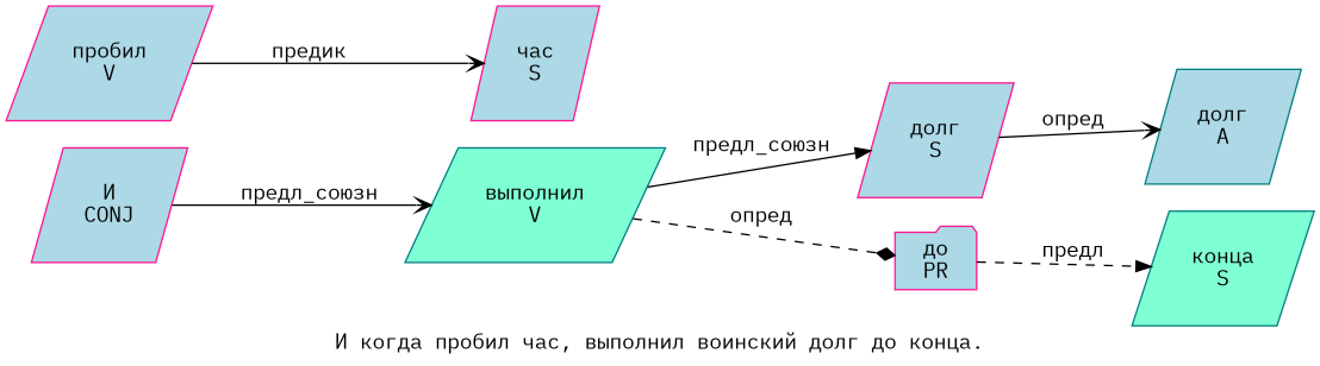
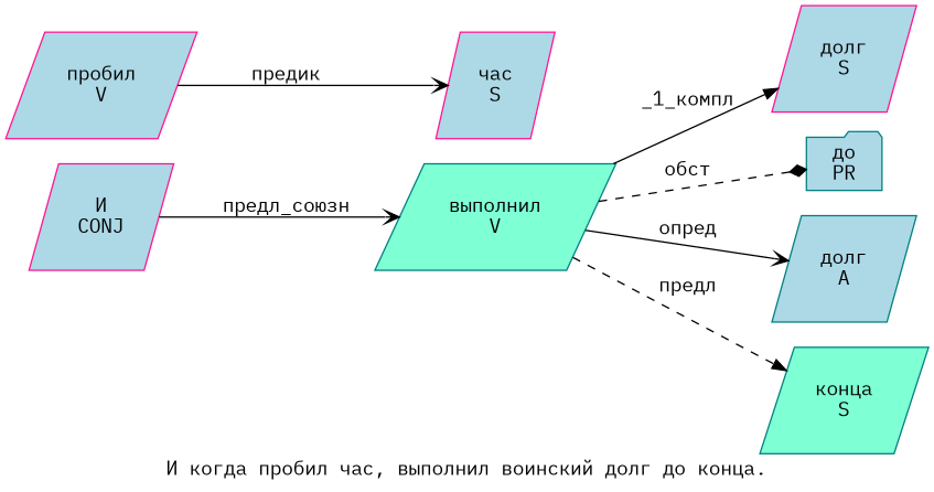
  digraph {
    fontname="IBM Plex Mono"
    label="И когда пробил час, выполнил воинский долг до конца."
    rankdir=LR
    node [color=deeppink fillcolor=lightblue fontname="IBM Plex Mono" penwidth=1 shape=parallelogram style=filled]
    edge [arrowhead=vee fontname="IBM Plex Mono" style=solid]
    n1 [label="И\nCONJ"]
    n2 [color=teal fillcolor=aquamarine label="выполнил\nV"]
    n3 [label="долг\nS"]
-   n4 [label="до\nPR" shape=folder]
+   n4 [color=teal label="до\nPR" shape=folder]
    n5 [label="пробил\nV"]
    n6 [label="час\nS"]
    n7 [color=teal label="долг\nA"]
    n8 [color=teal fillcolor=aquamarine label="конца\nS"]
    n1 -> n2 [label="предл_союзн"]
-   n2 -> n3 [arrowhead=normal label="предл_союзн"]
-   n2 -> n4 [arrowhead=diamond label="опред" style=dashed]
-   n3 -> n7 [label="опред"]
-   n4 -> n8 [arrowhead=normal label="предл" style=dashed]
+   n2 -> n3 [arrowhead=normal label="_1_компл"]
+   n2 -> n4 [arrowhead=diamond label="обст" style=dashed]
+   n2 -> n7 [label="опред"]
+   n2 -> n8 [arrowhead=normal label="предл" style=dashed]
    n5 -> n6 [label="предик"]
  }
